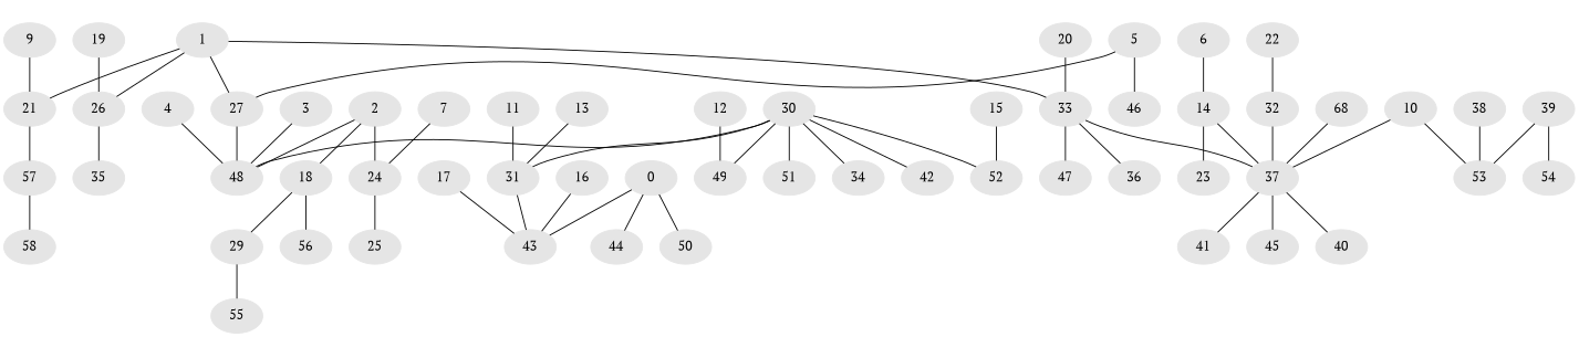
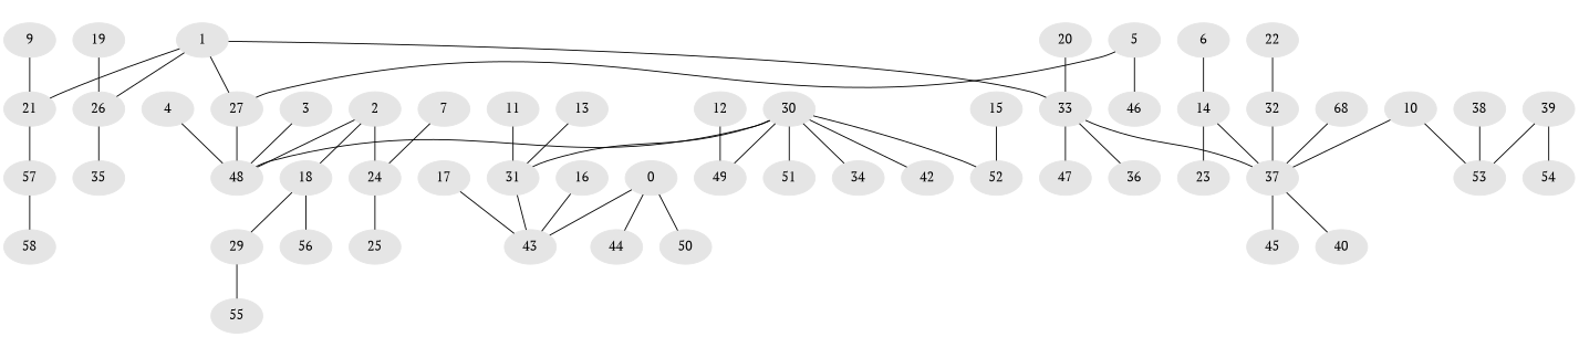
  graph {
    fontname="PT Serif"
    node [color=gray90 fontname="PT Serif" style=filled]
    edge [fontname="PT Serif" weight=1.0]
    1
    21
    26
    27
    33
    57
    35
    48
    37
    36
    47
    2
    18
    24
    29
    56
    25
    3
    4
    5
    46
    6
    14
    23
    7
    n26 [label=0]
    43
    44
    50
    9
    10
    53
    40
-   41
    45
    11
    31
    12
    49
    13
    15
    52
    16
    17
    55
    19
    20
    58
    22
    32
    n51 [label=68]
    30
    34
    42
    51
    38
    39
    54
    1 -- 21
    1 -- 26
    1 -- 27
    1 -- 33
    21 -- 57
    26 -- 35
    27 -- 48
    33 -- 37
    33 -- 36
    33 -- 47
    57 -- 58
    37 -- 40
-   37 -- 41
    37 -- 45
    2 -- 48
    2 -- 18
    2 -- 24
    18 -- 29
    18 -- 56
    24 -- 25
    29 -- 55
    3 -- 48
    4 -- 48
    5 -- 27
    5 -- 46
    6 -- 14
    14 -- 37
    14 -- 23
    7 -- 24
    n26 -- 43
    n26 -- 44
    n26 -- 50
    9 -- 21
    10 -- 37
    10 -- 53
    11 -- 31
    31 -- 43
    12 -- 49
    13 -- 31
    15 -- 52
    16 -- 43
    17 -- 43
    19 -- 26
    20 -- 33
    22 -- 32
    32 -- 37
    n51 -- 37
    30 -- 48
    30 -- 31
    30 -- 49
    30 -- 52
    30 -- 34
    30 -- 42
    30 -- 51
    38 -- 53
    39 -- 53
    39 -- 54
  }
